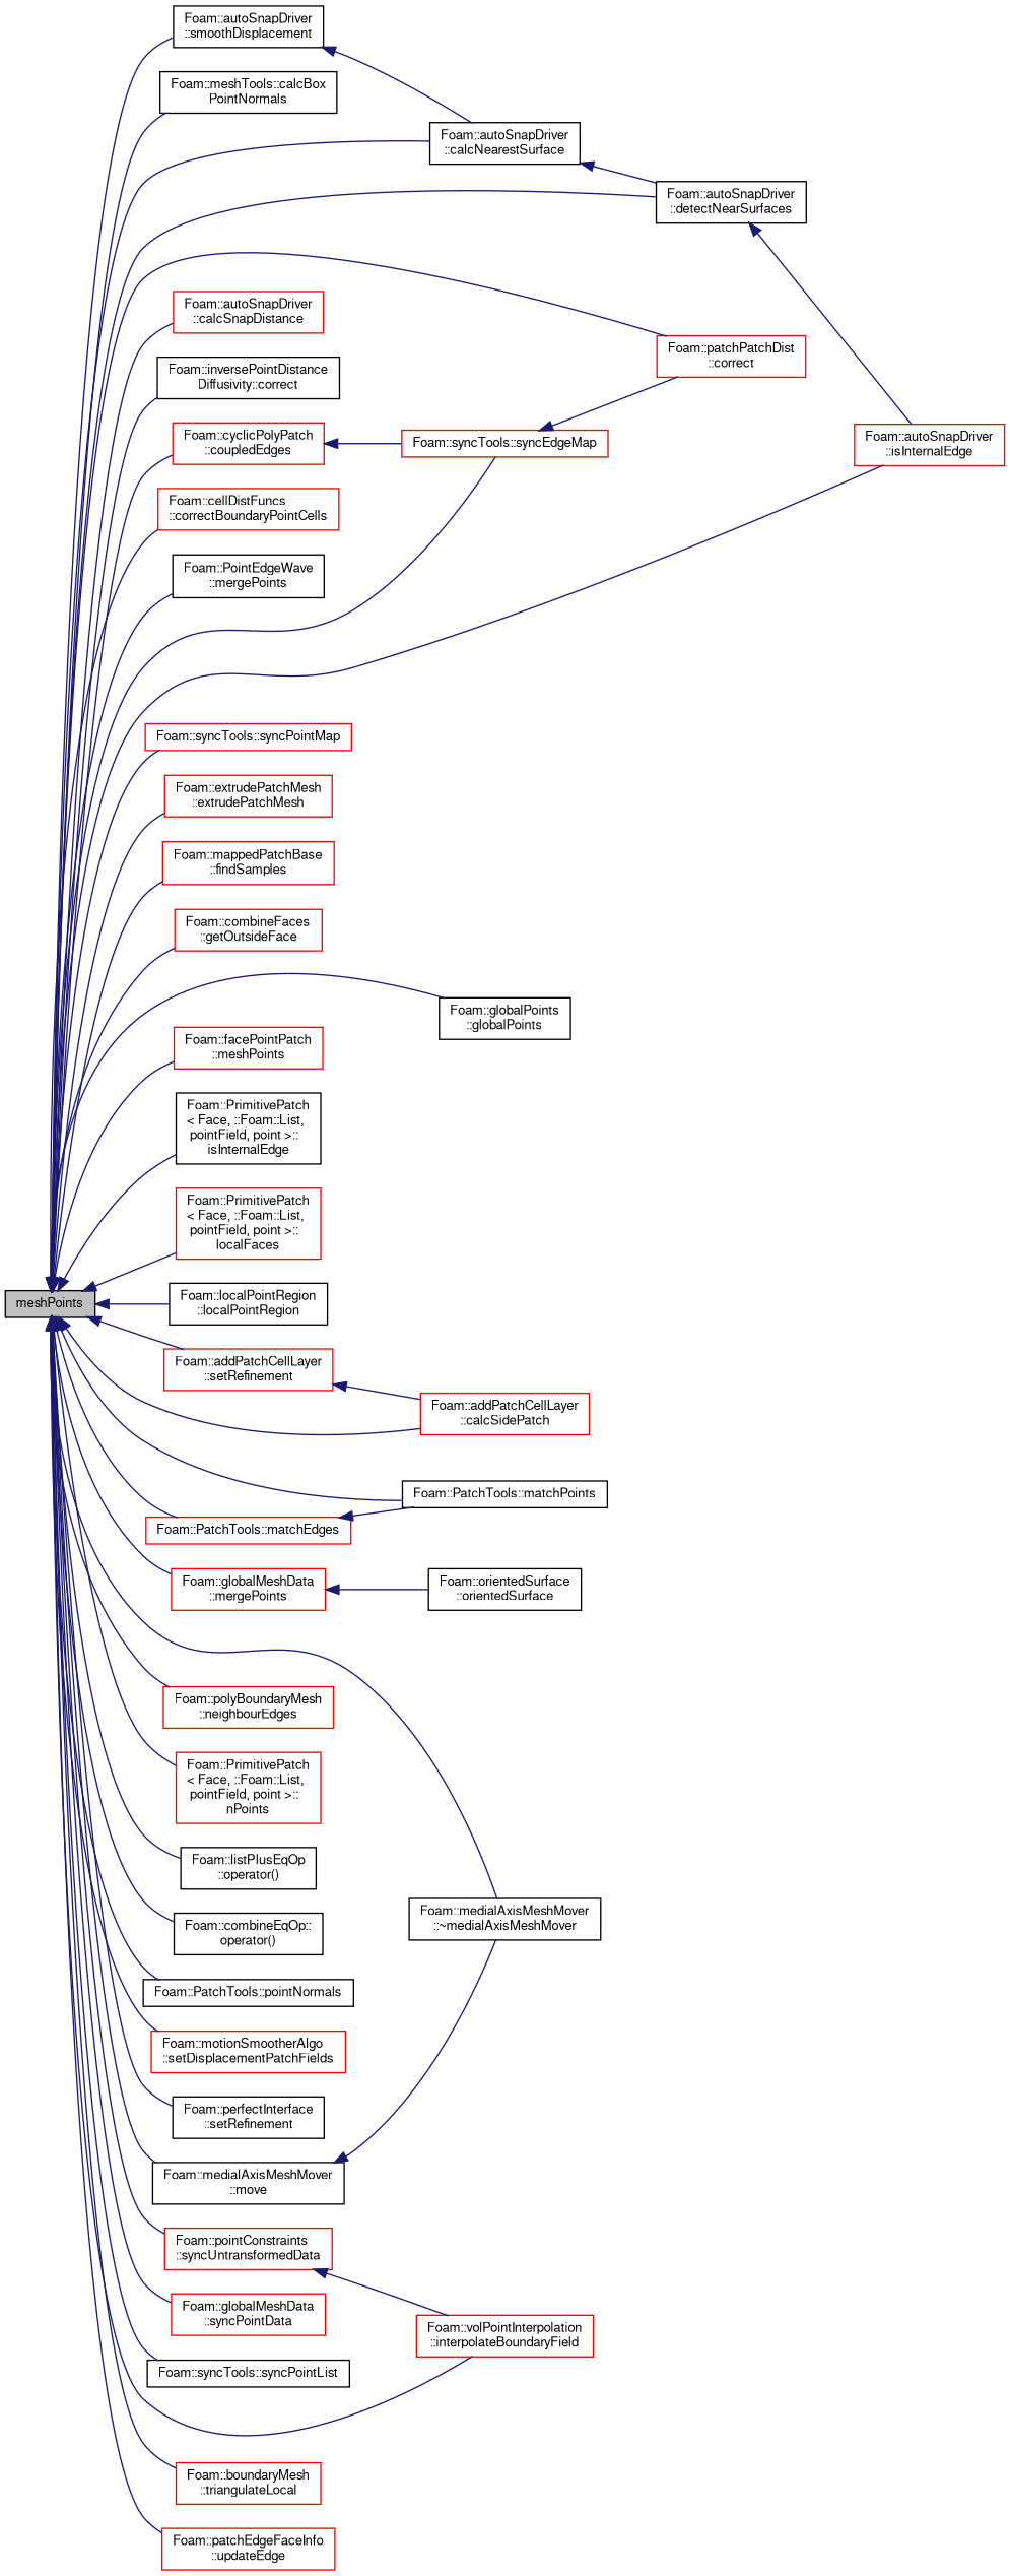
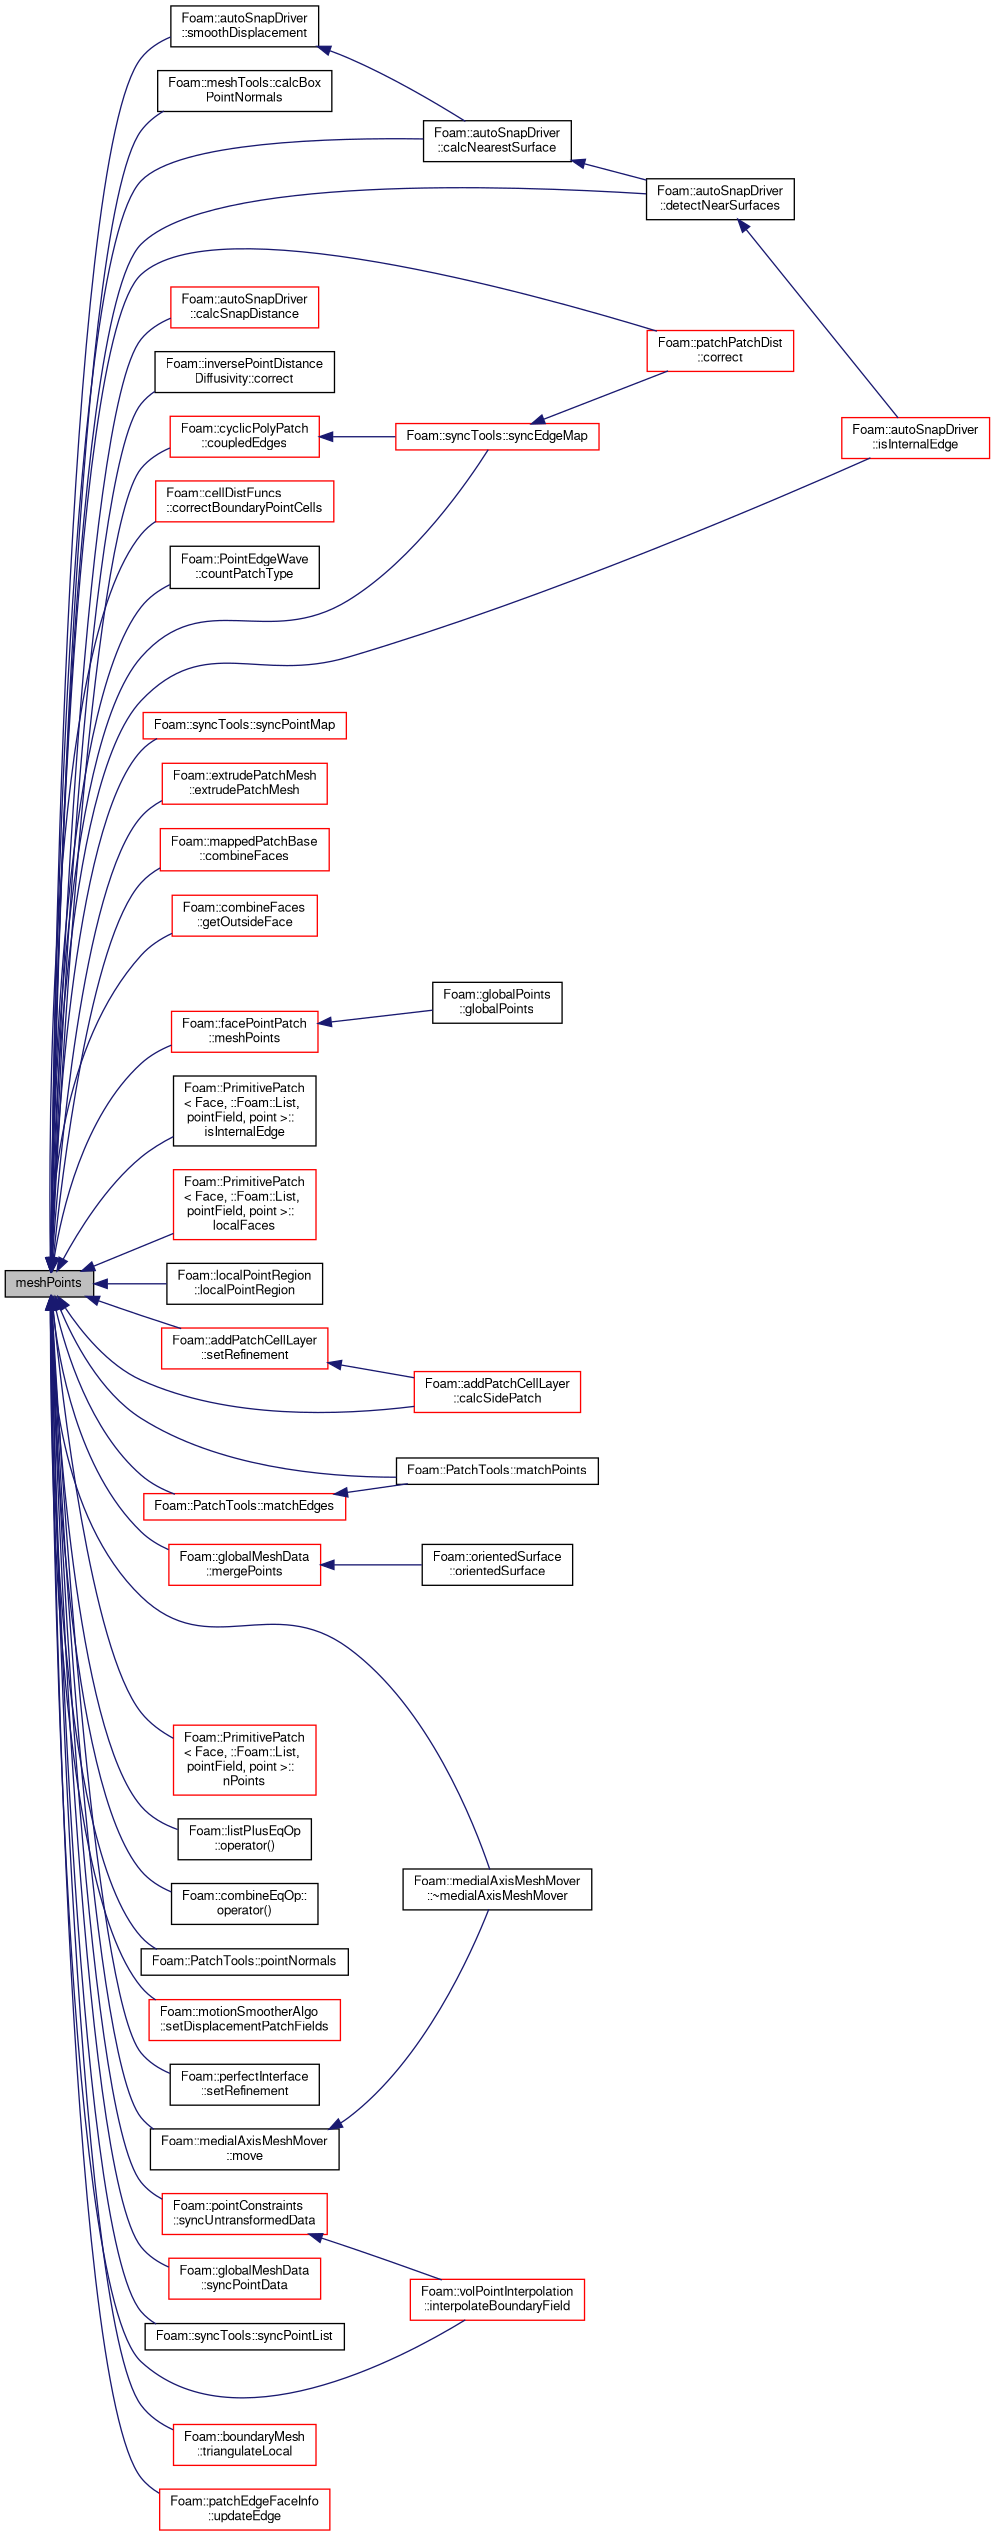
  digraph {
    rankdir=LR
    node [color=red fontname=FreeSans fontsize=10 shape=record]
    edge [color=midnightblue dir=back fontname=FreeSans fontsize=10 labelfontname=FreeSans labelfontsize=10 style=solid]
    n1 [color=black fillcolor=grey75 fontcolor=black height=0.2 label=meshPoints style=filled width=0.4]
    n2 [height=0.2 label="Foam::autoSnapDriver\l::isInternalEdge" width=0.4]
    n3 [color=black height=0.2 label="Foam::meshTools::calcBox\lPointNormals" width=0.4]
    n4 [color=black height=0.2 label="Foam::autoSnapDriver\l::calcNearestSurface" width=0.4]
    n5 [color=black height=0.2 label="Foam::autoSnapDriver\l::detectNearSurfaces" width=0.4]
    n6 [height=0.2 label="Foam::addPatchCellLayer\l::calcSidePatch" width=0.4]
    n7 [height=0.2 label="Foam::autoSnapDriver\l::calcSnapDistance" width=0.4]
    n8 [color=black height=0.2 label="Foam::inversePointDistance\lDiffusivity::correct" width=0.4]
    n9 [height=0.2 label="Foam::patchPatchDist\l::correct" width=0.4]
    n10 [height=0.2 label="Foam::cellDistFuncs\l::correctBoundaryPointCells" width=0.4]
-   n11 [color=black height=0.2 label="Foam::PointEdgeWave\l::mergePoints" width=0.4]
+   n11 [color=black height=0.2 label="Foam::PointEdgeWave\l::countPatchType" width=0.4]
    n12 [height=0.2 label="Foam::cyclicPolyPatch\l::coupledEdges" width=0.4]
    n13 [height=0.2 label="Foam::syncTools::syncEdgeMap" width=0.4]
    n14 [height=0.2 label="Foam::syncTools::syncPointMap" width=0.4]
    n15 [height=0.2 label="Foam::extrudePatchMesh\l::extrudePatchMesh" width=0.4]
-   n16 [height=0.2 label="Foam::mappedPatchBase\l::findSamples" width=0.4]
+   n16 [height=0.2 label="Foam::mappedPatchBase\l::combineFaces" width=0.4]
    n17 [height=0.2 label="Foam::combineFaces\l::getOutsideFace" width=0.4]
    n18 [color=black height=0.2 label="Foam::globalPoints\l::globalPoints" width=0.4]
    n19 [height=0.2 label="Foam::volPointInterpolation\l::interpolateBoundaryField" width=0.4]
    n20 [color=black height=0.2 label="Foam::PrimitivePatch\l\< Face, ::Foam::List,\l pointField, point \>::\lisInternalEdge" width=0.4]
    n21 [height=0.2 label="Foam::PrimitivePatch\l\< Face, ::Foam::List,\l pointField, point \>::\llocalFaces" width=0.4]
    n22 [color=black height=0.2 label="Foam::localPointRegion\l::localPointRegion" width=0.4]
    n23 [height=0.2 label="Foam::PatchTools::matchEdges" width=0.4]
    n24 [color=black height=0.2 label="Foam::PatchTools::matchPoints" width=0.4]
    n25 [height=0.2 label="Foam::globalMeshData\l::mergePoints" width=0.4]
    n26 [height=0.2 label="Foam::facePointPatch\l::meshPoints" width=0.4]
    n27 [color=black height=0.2 label="Foam::medialAxisMeshMover\l::move" width=0.4]
    n28 [color=black height=0.2 label="Foam::medialAxisMeshMover\l::~medialAxisMeshMover" width=0.4]
-   n29 [height=0.2 label="Foam::polyBoundaryMesh\l::neighbourEdges" width=0.4]
    n30 [height=0.2 label="Foam::PrimitivePatch\l\< Face, ::Foam::List,\l pointField, point \>::\lnPoints" width=0.4]
    n31 [color=black height=0.2 label="Foam::listPlusEqOp\l::operator()" width=0.4]
    n32 [color=black height=0.2 label="Foam::combineEqOp::\loperator()" width=0.4]
    n33 [color=black height=0.2 label="Foam::PatchTools::pointNormals" width=0.4]
    n34 [height=0.2 label="Foam::motionSmootherAlgo\l::setDisplacementPatchFields" width=0.4]
    n35 [color=black height=0.2 label="Foam::perfectInterface\l::setRefinement" width=0.4]
    n36 [height=0.2 label="Foam::addPatchCellLayer\l::setRefinement" width=0.4]
    n37 [color=black height=0.2 label="Foam::autoSnapDriver\l::smoothDisplacement" width=0.4]
    n38 [height=0.2 label="Foam::globalMeshData\l::syncPointData" width=0.4]
    n39 [color=black height=0.2 label="Foam::syncTools::syncPointList" width=0.4]
    n40 [height=0.2 label="Foam::pointConstraints\l::syncUntransformedData" width=0.4]
    n41 [height=0.2 label="Foam::boundaryMesh\l::triangulateLocal" width=0.4]
    n42 [height=0.2 label="Foam::patchEdgeFaceInfo\l::updateEdge" width=0.4]
    n43 [color=black height=0.2 label="Foam::orientedSurface\l::orientedSurface" width=0.4]
    n1 -> n2
    n1 -> n3
    n1 -> n4
    n1 -> n5
    n1 -> n6
    n1 -> n7
    n1 -> n8
    n1 -> n9
    n1 -> n10
    n1 -> n11
    n1 -> n12
    n1 -> n13
    n1 -> n14
    n1 -> n15
    n1 -> n16
    n1 -> n17
-   n1 -> n18
+   n26 -> n18
    n1 -> n19
    n1 -> n20
    n1 -> n21
    n1 -> n22
    n1 -> n23
    n1 -> n24
    n1 -> n25
    n1 -> n26
    n1 -> n27
    n1 -> n28
-   n1 -> n29
    n1 -> n30
    n1 -> n31
    n1 -> n32
    n1 -> n33
    n1 -> n34
    n1 -> n35
    n1 -> n36
    n1 -> n37
    n1 -> n38
    n1 -> n39
    n1 -> n40
    n1 -> n41
    n1 -> n42
    n4 -> n5
    n5 -> n2
    n12 -> n13
    n13 -> n9
    n23 -> n24
    n25 -> n43
    n27 -> n28
    n36 -> n6
    n37 -> n4
    n40 -> n19
  }
